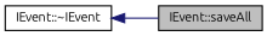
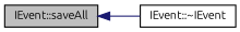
  digraph {
    rankdir=LR
    fontname=Ubuntu
    node [color=black fontname=Ubuntu fontsize=10 shape=record style=filled]
    n1 [fillcolor=grey75 fontcolor=black height=0.2 label="IEvent::saveAll" width=0.4]
    n2 [fillcolor=white height=0.2 label="IEvent::~IEvent" width=0.4]
-   n2 -> n1 [color=midnightblue dir=back fontname=Ubuntu fontsize=10 labelfontname=Helvetica labelfontsize=10 style=solid]
+   n1 -> n2 [color=midnightblue dir=back fontname=Ubuntu fontsize=10 labelfontname=Helvetica labelfontsize=10 style=solid]
  }
